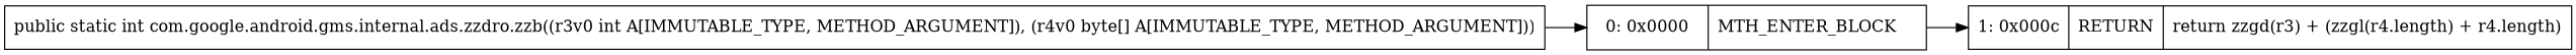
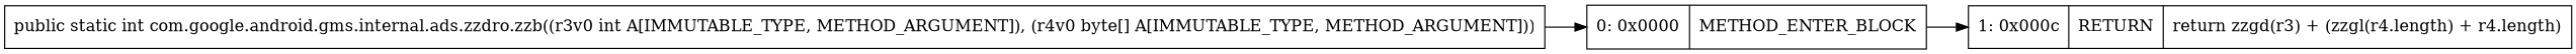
  digraph {
    rankdir=LR
    node [shape=record]
-   n1 [label="{0\:\ 0x0000|MTH_ENTER_BLOCK\l}"]
+   n1 [label="{0\:\ 0x0000|METHOD_ENTER_BLOCK\l}"]
    n2 [label="{1\:\ 0x000c|RETURN\l|return zzgd(r3) + (zzgl(r4.length) + r4.length)\l}"]
    n3 [label="{public static int com.google.android.gms.internal.ads.zzdro.zzb((r3v0 int A[IMMUTABLE_TYPE, METHOD_ARGUMENT]), (r4v0 byte[] A[IMMUTABLE_TYPE, METHOD_ARGUMENT])) }"]
    n1 -> n2
    n3 -> n1
  }
